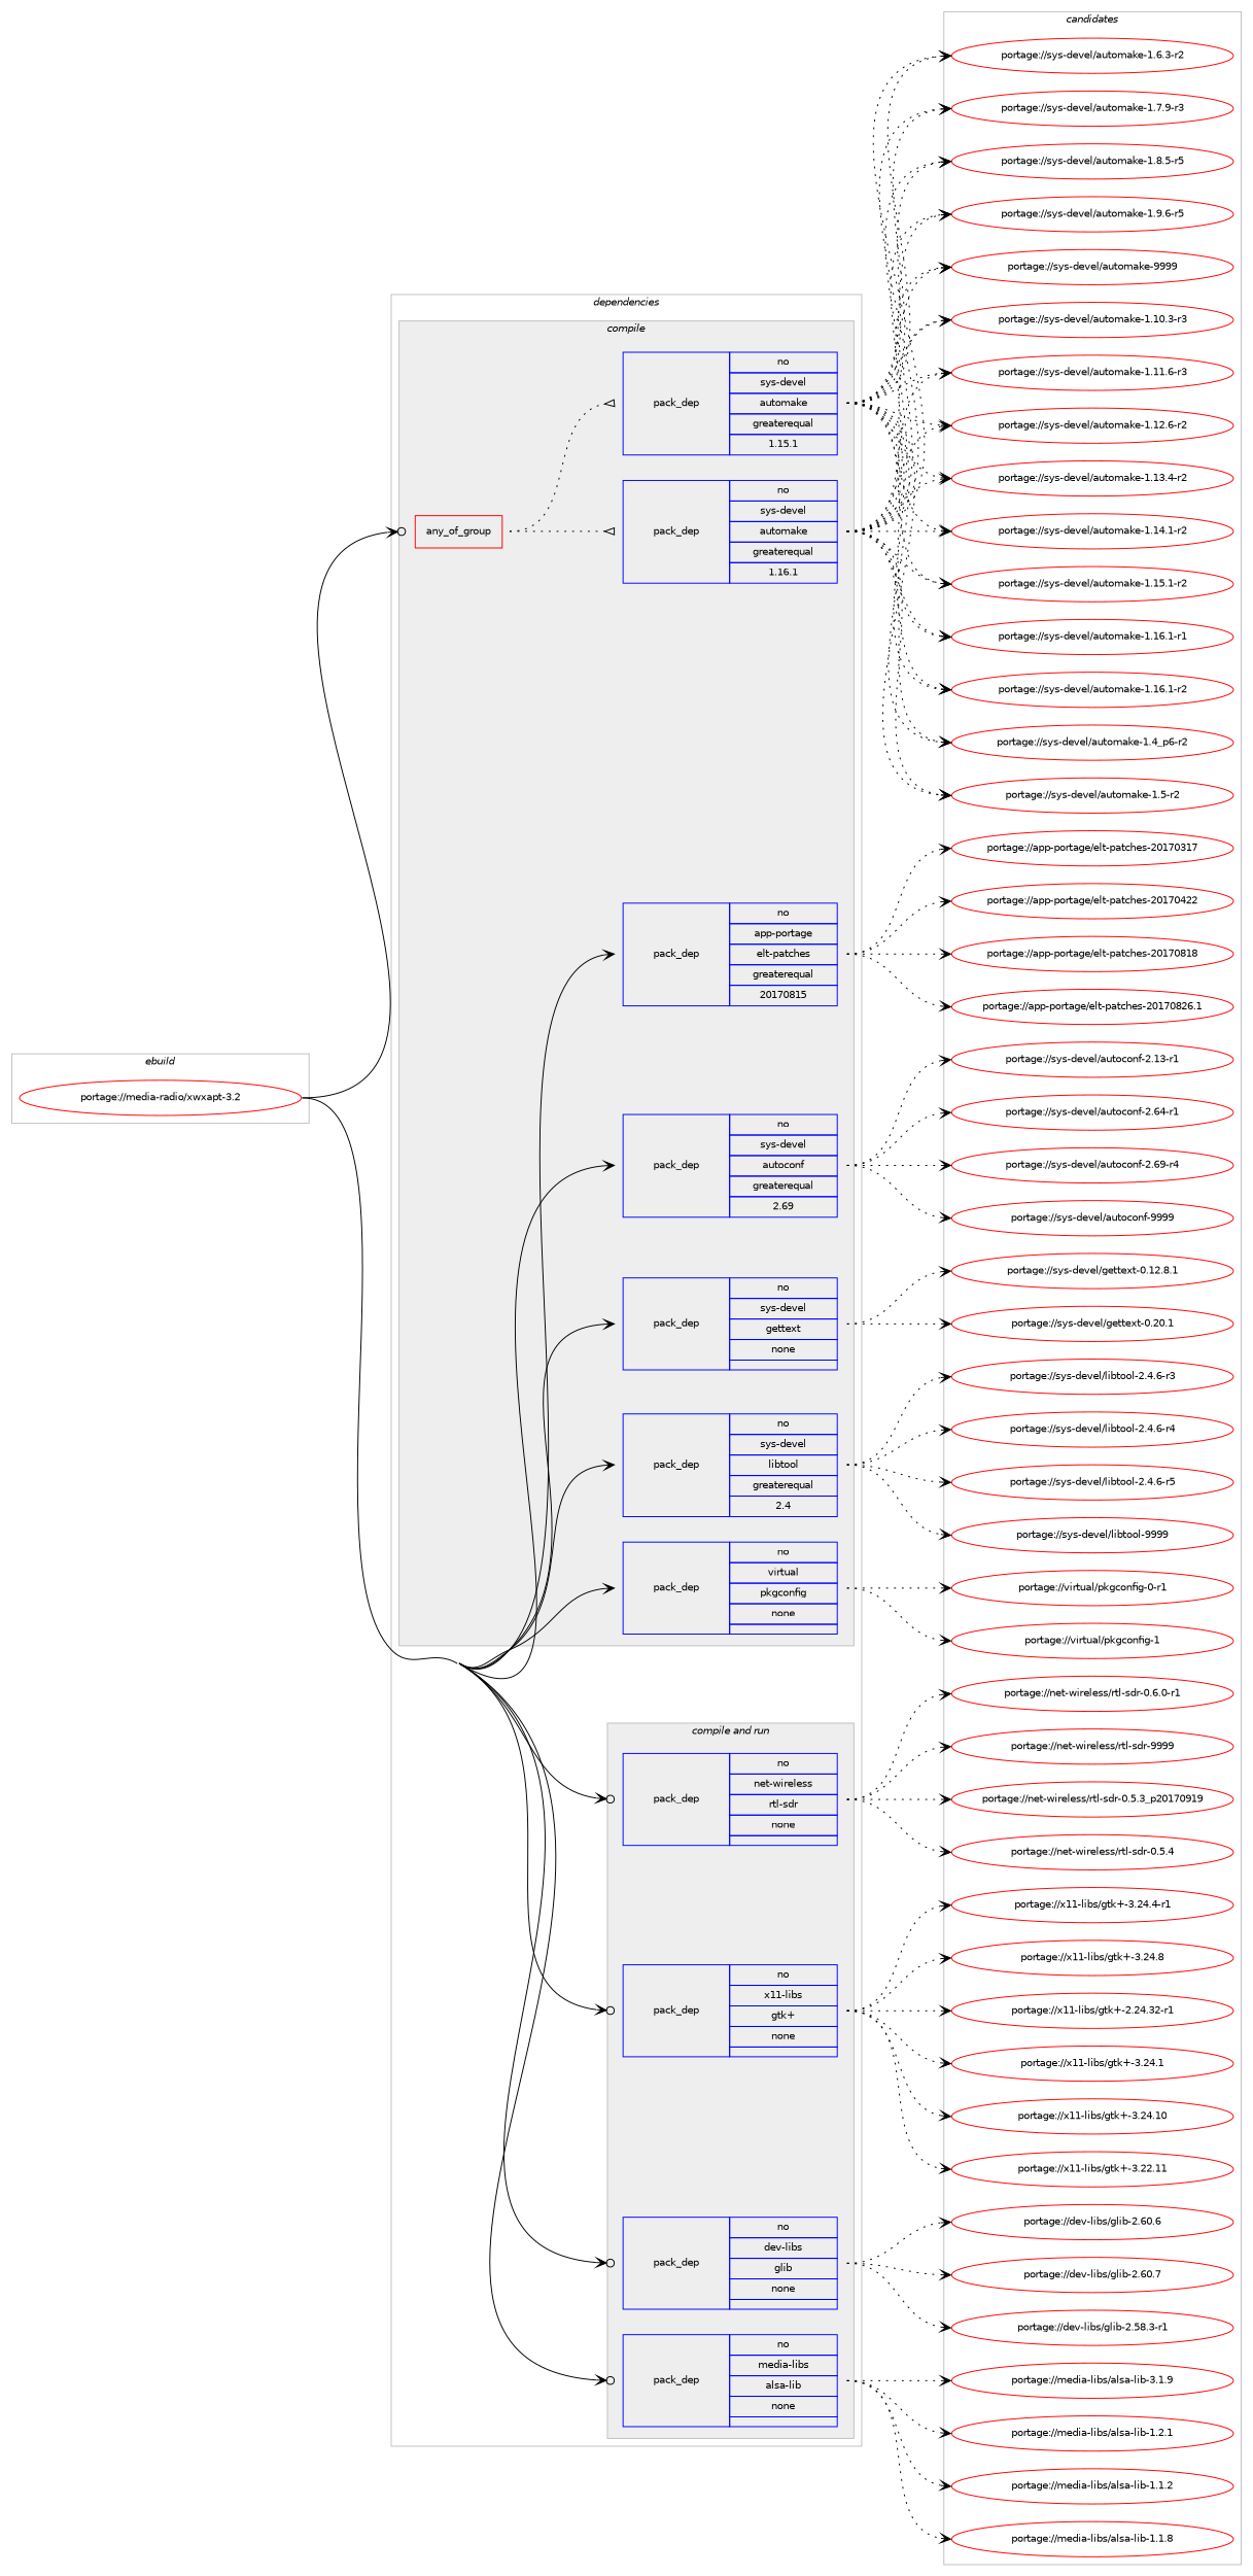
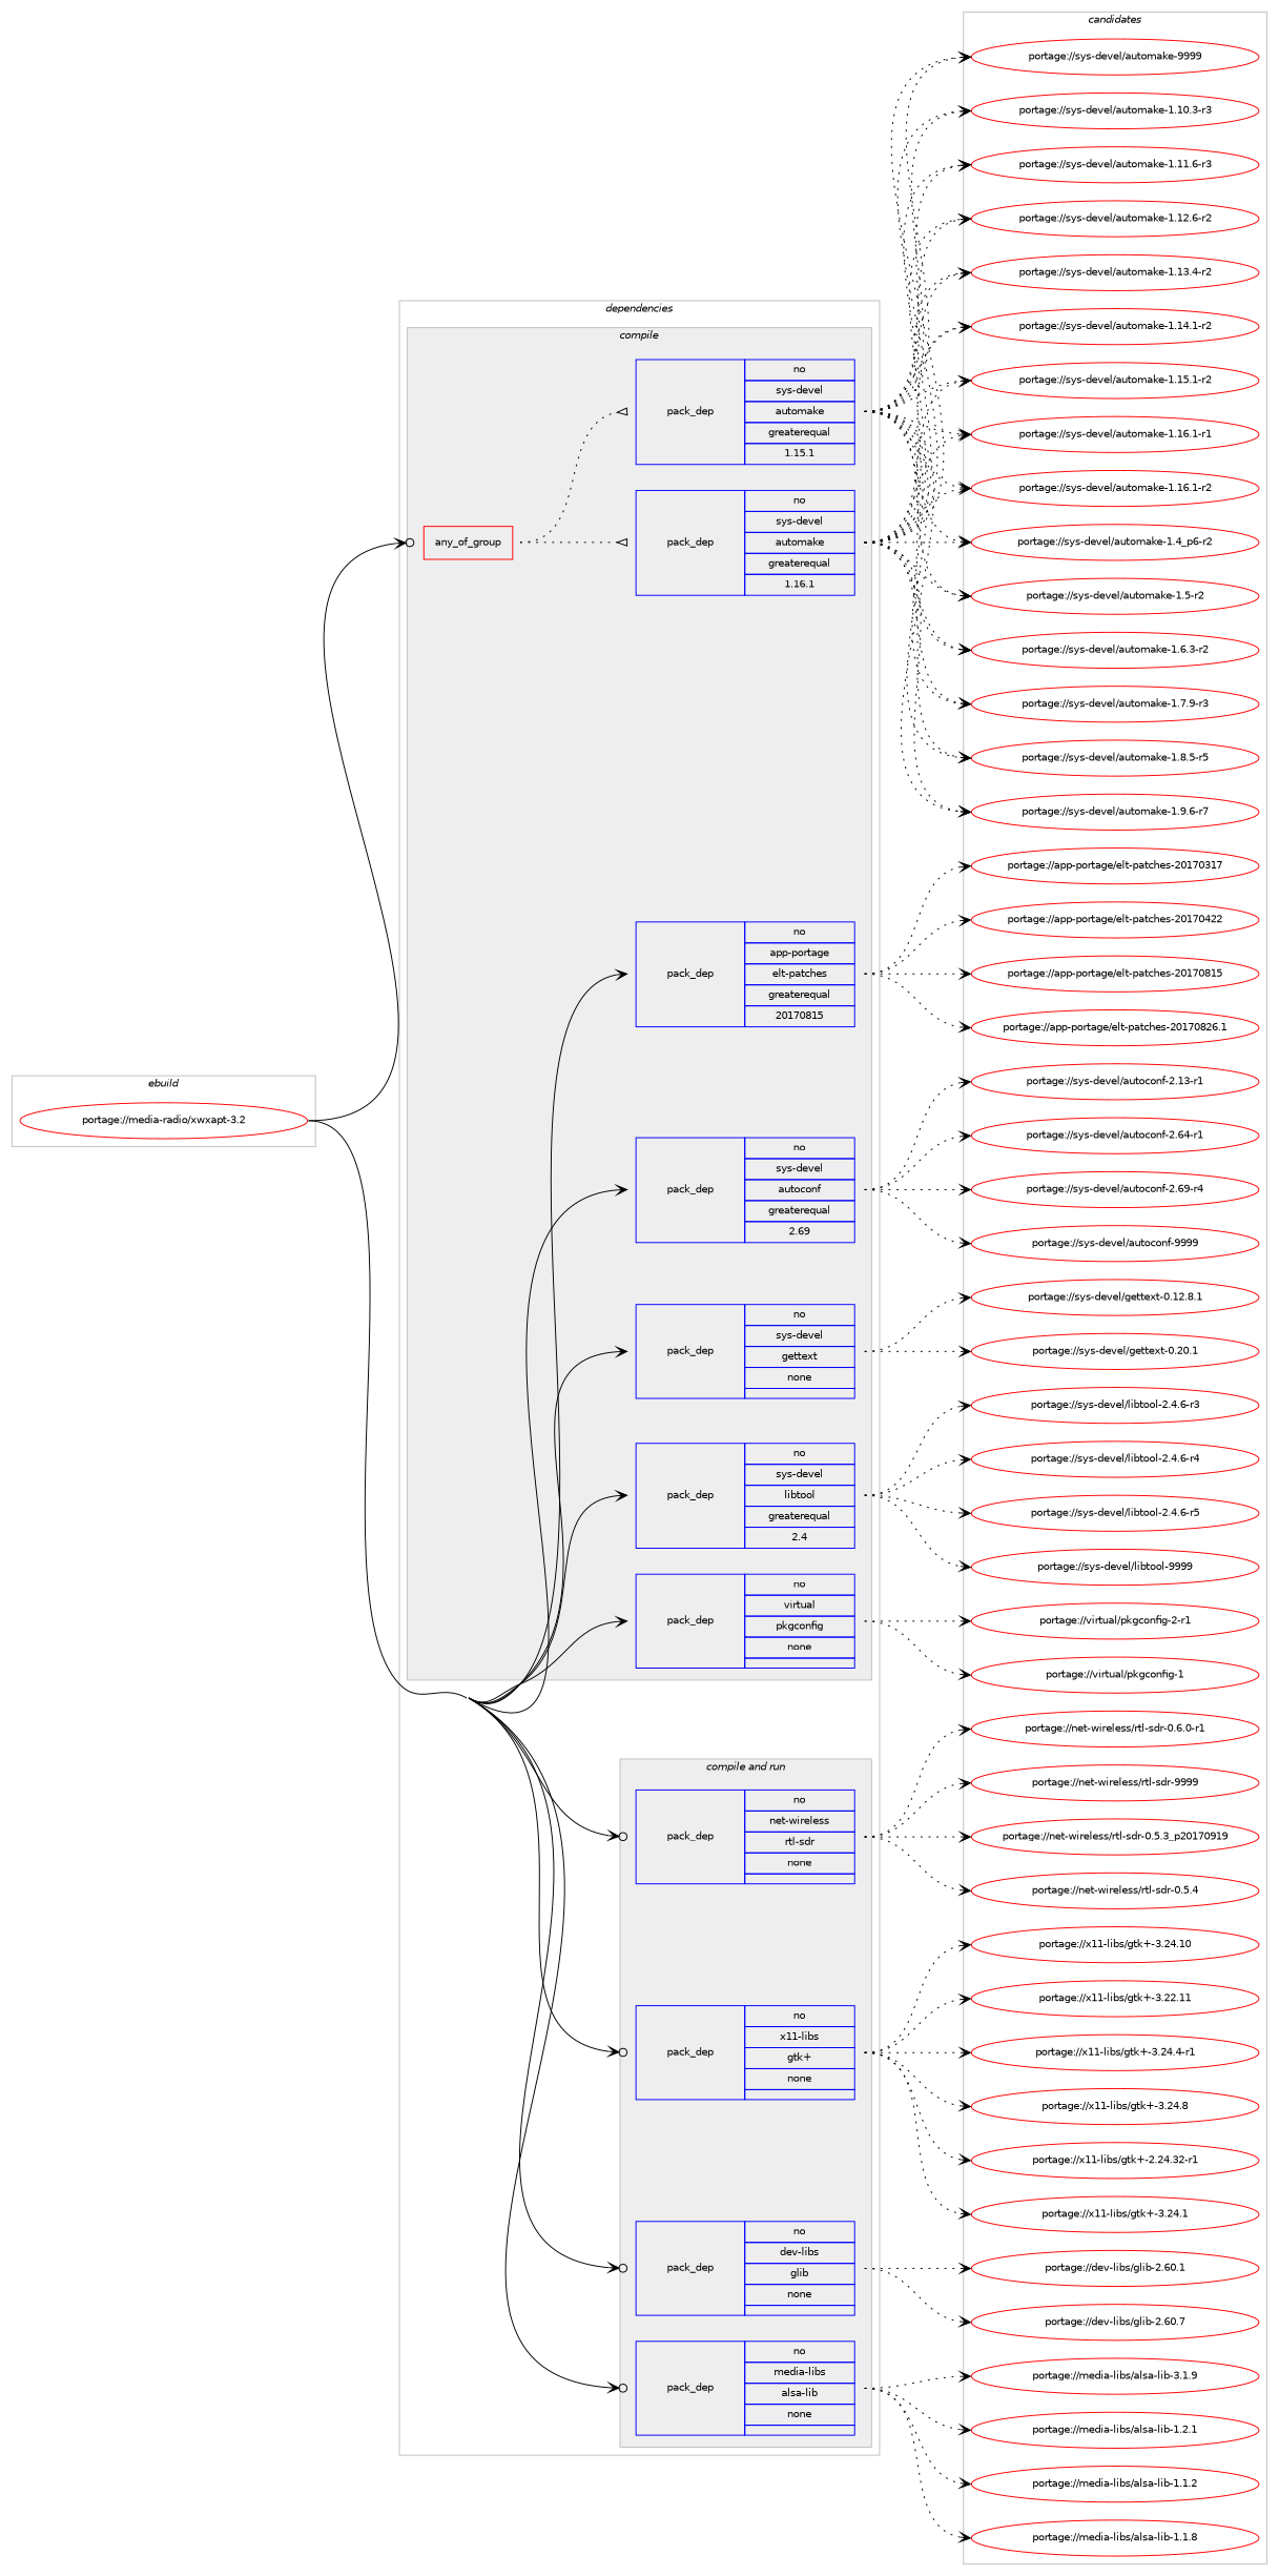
  digraph {
    compound=true
    concentrate=true
    fontname=Helvetica
    fontsize=10
    newrank=true
    rankdir=LR
    ranksep=1.5
    node [color=red fontname=Helvetica fontsize=10]
    edge [arrowhead=vee headport=w style=dotted tailport=e weight=100]
    n1 [label="portage://media-radio/xwxapt-3.2" width=4]
    n2 [color=blue label=<<TABLE BORDER="0" CELLBORDER="1" CELLSPACING="0" CELLPADDING="4" WIDTH="220"><TR><TD ROWSPAN="6" CELLPADDING="30">pack_dep</TD></TR><TR><TD WIDTH="110">no</TD></TR><TR><TD>sys-devel</TD></TR><TR><TD>automake</TD></TR><TR><TD>greaterequal</TD></TR><TR><TD>1.16.1</TD></TR></TABLE>> shape=none]
    n3 [color=blue label=<<TABLE BORDER="0" CELLBORDER="1" CELLSPACING="0" CELLPADDING="4" WIDTH="220"><TR><TD ROWSPAN="6" CELLPADDING="30">pack_dep</TD></TR><TR><TD WIDTH="110">no</TD></TR><TR><TD>sys-devel</TD></TR><TR><TD>automake</TD></TR><TR><TD>greaterequal</TD></TR><TR><TD>1.15.1</TD></TR></TABLE>> shape=none]
    n4 [label=<<TABLE BORDER="0" CELLBORDER="1" CELLSPACING="0" CELLPADDING="4"><TR><TD CELLPADDING="10">any_of_group</TD></TR></TABLE>> shape=none]
    n5 [color=blue label=<<TABLE BORDER="0" CELLBORDER="1" CELLSPACING="0" CELLPADDING="4" WIDTH="220"><TR><TD ROWSPAN="6" CELLPADDING="30">pack_dep</TD></TR><TR><TD WIDTH="110">no</TD></TR><TR><TD>app-portage</TD></TR><TR><TD>elt-patches</TD></TR><TR><TD>greaterequal</TD></TR><TR><TD>20170815</TD></TR></TABLE>> shape=none]
    n6 [color=blue label=<<TABLE BORDER="0" CELLBORDER="1" CELLSPACING="0" CELLPADDING="4" WIDTH="220"><TR><TD ROWSPAN="6" CELLPADDING="30">pack_dep</TD></TR><TR><TD WIDTH="110">no</TD></TR><TR><TD>sys-devel</TD></TR><TR><TD>autoconf</TD></TR><TR><TD>greaterequal</TD></TR><TR><TD>2.69</TD></TR></TABLE>> shape=none]
    n7 [color=blue label=<<TABLE BORDER="0" CELLBORDER="1" CELLSPACING="0" CELLPADDING="4" WIDTH="220"><TR><TD ROWSPAN="6" CELLPADDING="30">pack_dep</TD></TR><TR><TD WIDTH="110">no</TD></TR><TR><TD>sys-devel</TD></TR><TR><TD>gettext</TD></TR><TR><TD>none</TD></TR><TR><TD></TD></TR></TABLE>> shape=none]
    n8 [color=blue label=<<TABLE BORDER="0" CELLBORDER="1" CELLSPACING="0" CELLPADDING="4" WIDTH="220"><TR><TD ROWSPAN="6" CELLPADDING="30">pack_dep</TD></TR><TR><TD WIDTH="110">no</TD></TR><TR><TD>sys-devel</TD></TR><TR><TD>libtool</TD></TR><TR><TD>greaterequal</TD></TR><TR><TD>2.4</TD></TR></TABLE>> shape=none]
    n9 [color=blue label=<<TABLE BORDER="0" CELLBORDER="1" CELLSPACING="0" CELLPADDING="4" WIDTH="220"><TR><TD ROWSPAN="6" CELLPADDING="30">pack_dep</TD></TR><TR><TD WIDTH="110">no</TD></TR><TR><TD>virtual</TD></TR><TR><TD>pkgconfig</TD></TR><TR><TD>none</TD></TR><TR><TD></TD></TR></TABLE>> shape=none]
    n10 [color=blue label=<<TABLE BORDER="0" CELLBORDER="1" CELLSPACING="0" CELLPADDING="4" WIDTH="220"><TR><TD ROWSPAN="6" CELLPADDING="30">pack_dep</TD></TR><TR><TD WIDTH="110">no</TD></TR><TR><TD>dev-libs</TD></TR><TR><TD>glib</TD></TR><TR><TD>none</TD></TR><TR><TD></TD></TR></TABLE>> shape=none]
    n11 [color=blue label=<<TABLE BORDER="0" CELLBORDER="1" CELLSPACING="0" CELLPADDING="4" WIDTH="220"><TR><TD ROWSPAN="6" CELLPADDING="30">pack_dep</TD></TR><TR><TD WIDTH="110">no</TD></TR><TR><TD>media-libs</TD></TR><TR><TD>alsa-lib</TD></TR><TR><TD>none</TD></TR><TR><TD></TD></TR></TABLE>> shape=none]
    n12 [color=blue label=<<TABLE BORDER="0" CELLBORDER="1" CELLSPACING="0" CELLPADDING="4" WIDTH="220"><TR><TD ROWSPAN="6" CELLPADDING="30">pack_dep</TD></TR><TR><TD WIDTH="110">no</TD></TR><TR><TD>net-wireless</TD></TR><TR><TD>rtl-sdr</TD></TR><TR><TD>none</TD></TR><TR><TD></TD></TR></TABLE>> shape=none]
    n13 [color=blue label=<<TABLE BORDER="0" CELLBORDER="1" CELLSPACING="0" CELLPADDING="4" WIDTH="220"><TR><TD ROWSPAN="6" CELLPADDING="30">pack_dep</TD></TR><TR><TD WIDTH="110">no</TD></TR><TR><TD>x11-libs</TD></TR><TR><TD>gtk+</TD></TR><TR><TD>none</TD></TR><TR><TD></TD></TR></TABLE>> shape=none]
    n14 [label="portage://sys-devel/automake-1.10.3-r3" width=4]
    n15 [label="portage://sys-devel/automake-1.11.6-r3" width=4]
    n16 [label="portage://sys-devel/automake-1.12.6-r2" width=4]
    n17 [label="portage://sys-devel/automake-1.13.4-r2" width=4]
    n18 [label="portage://sys-devel/automake-1.14.1-r2" width=4]
    n19 [label="portage://sys-devel/automake-1.15.1-r2" width=4]
    n20 [label="portage://sys-devel/automake-1.16.1-r1" width=4]
    n21 [label="portage://sys-devel/automake-1.16.1-r2" width=4]
    n22 [label="portage://sys-devel/automake-1.4_p6-r2" width=4]
    n23 [label="portage://sys-devel/automake-1.5-r2" width=4]
    n24 [label="portage://sys-devel/automake-1.6.3-r2" width=4]
    n25 [label="portage://sys-devel/automake-1.7.9-r3" width=4]
    n26 [label="portage://sys-devel/automake-1.8.5-r5" width=4]
-   n27 [label="portage://sys-devel/automake-1.9.6-r5" width=4]
+   n27 [label="portage://sys-devel/automake-1.9.6-r7" width=4]
    n28 [label="portage://sys-devel/automake-9999" width=4]
    n29 [label="portage://app-portage/elt-patches-20170317" width=4]
    n30 [label="portage://app-portage/elt-patches-20170422" width=4]
-   n31 [label="portage://app-portage/elt-patches-20170818" width=4]
+   n31 [label="portage://app-portage/elt-patches-20170815" width=4]
    n32 [label="portage://app-portage/elt-patches-20170826.1" width=4]
    n33 [label="portage://sys-devel/autoconf-2.13-r1" width=4]
    n34 [label="portage://sys-devel/autoconf-2.64-r1" width=4]
    n35 [label="portage://sys-devel/autoconf-2.69-r4" width=4]
    n36 [label="portage://sys-devel/autoconf-9999" width=4]
    n37 [label="portage://sys-devel/gettext-0.12.8.1" width=4]
    n38 [label="portage://sys-devel/gettext-0.20.1" width=4]
    n39 [label="portage://sys-devel/libtool-2.4.6-r3" width=4]
    n40 [label="portage://sys-devel/libtool-2.4.6-r4" width=4]
    n41 [label="portage://sys-devel/libtool-2.4.6-r5" width=4]
    n42 [label="portage://sys-devel/libtool-9999" width=4]
-   n43 [label="portage://virtual/pkgconfig-0-r1" width=4]
+   n43 [label="portage://virtual/pkgconfig-2-r1" width=4]
    n44 [label="portage://virtual/pkgconfig-1" width=4]
-   n45 [label="portage://dev-libs/glib-2.58.3-r1" width=4]
-   n46 [label="portage://dev-libs/glib-2.60.6" width=4]
+   n46 [label="portage://dev-libs/glib-2.60.1" width=4]
    n47 [label="portage://dev-libs/glib-2.60.7" width=4]
    n48 [label="portage://media-libs/alsa-lib-1.1.2" width=4]
    n49 [label="portage://media-libs/alsa-lib-1.1.8" width=4]
    n50 [label="portage://media-libs/alsa-lib-3.1.9" width=4]
    n51 [label="portage://media-libs/alsa-lib-1.2.1" width=4]
    n52 [label="portage://net-wireless/rtl-sdr-0.5.3_p20170919" width=4]
    n53 [label="portage://net-wireless/rtl-sdr-0.5.4" width=4]
    n54 [label="portage://net-wireless/rtl-sdr-0.6.0-r1" width=4]
    n55 [label="portage://net-wireless/rtl-sdr-9999" width=4]
    n56 [label="portage://x11-libs/gtk+-2.24.32-r1" width=4]
    n57 [label="portage://x11-libs/gtk+-3.24.1" width=4]
    n58 [label="portage://x11-libs/gtk+-3.24.10" width=4]
    n59 [label="portage://x11-libs/gtk+-3.22.11" width=4]
    n60 [label="portage://x11-libs/gtk+-3.24.4-r1" width=4]
    n61 [label="portage://x11-libs/gtk+-3.24.8" width=4]
    subgraph cluster_1 {
      color=gray
      label=<<i>ebuild</i>>
      rank=same
      n1
    }
    subgraph cluster_2 {
      color=gray
      label=<<i>dependencies</i>>
      subgraph cluster_3 {
        color=gray
        fillcolor="#eeeeee"
        label=<<i>compile</i>>
        style=filled
        subgraph sub_4 {
          color=gray
          fillcolor="#eeeeee"
          label=<<i>compile</i>>
          style=filled
          n4
          subgraph sub_5 {
            color=gray
            fillcolor="#eeeeee"
            label=<<i>compile</i>>
            style=filled
            n2
          }
          subgraph sub_6 {
            color=gray
            fillcolor="#eeeeee"
            label=<<i>compile</i>>
            style=filled
            n3
          }
        }
        subgraph sub_7 {
          color=gray
          fillcolor="#eeeeee"
          label=<<i>compile</i>>
          style=filled
          n5
        }
        subgraph sub_8 {
          color=gray
          fillcolor="#eeeeee"
          label=<<i>compile</i>>
          style=filled
          n6
        }
        subgraph sub_9 {
          color=gray
          fillcolor="#eeeeee"
          label=<<i>compile</i>>
          style=filled
          n7
        }
        subgraph sub_10 {
          color=gray
          fillcolor="#eeeeee"
          label=<<i>compile</i>>
          style=filled
          n8
        }
        subgraph sub_11 {
          color=gray
          fillcolor="#eeeeee"
          label=<<i>compile</i>>
          style=filled
          n9
        }
      }
      subgraph cluster_12 {
        color=gray
        fillcolor="#eeeeee"
        label=<<i>compile and run</i>>
        style=filled
        subgraph sub_13 {
          color=gray
          fillcolor="#eeeeee"
          label=<<i>compile and run</i>>
          style=filled
          n10
        }
        subgraph sub_14 {
          color=gray
          fillcolor="#eeeeee"
          label=<<i>compile and run</i>>
          style=filled
          n11
        }
        subgraph sub_15 {
          color=gray
          fillcolor="#eeeeee"
          label=<<i>compile and run</i>>
          style=filled
          n12
        }
        subgraph sub_16 {
          color=gray
          fillcolor="#eeeeee"
          label=<<i>compile and run</i>>
          style=filled
          n13
        }
      }
      subgraph cluster_17 {
        color=gray
        fillcolor="#eeeeee"
        label=<<i>run</i>>
        style=filled
      }
    }
    subgraph cluster_18 {
      color=gray
      label=<<i>candidates</i>>
      rank=same
      subgraph sub_19 {
        color=black
        label=<<i>candidates</i>>
        nodesep=1
        rank=same
        n14
        n15
        n16
        n17
        n18
        n19
        n20
        n21
        n22
        n23
        n24
        n25
        n26
        n27
        n28
      }
      subgraph sub_20 {
        color=black
        label=<<i>candidates</i>>
        nodesep=1
        rank=same
        n14
        n15
        n16
        n17
        n18
        n19
        n20
        n21
        n22
        n23
        n24
        n25
        n26
        n27
        n28
      }
      subgraph sub_21 {
        color=black
        label=<<i>candidates</i>>
        nodesep=1
        rank=same
        n29
        n30
        n31
        n32
      }
      subgraph sub_22 {
        color=black
        label=<<i>candidates</i>>
        nodesep=1
        rank=same
        n33
        n34
        n35
        n36
      }
      subgraph sub_23 {
        color=black
        label=<<i>candidates</i>>
        nodesep=1
        rank=same
        n37
        n38
      }
      subgraph sub_24 {
        color=black
        label=<<i>candidates</i>>
        nodesep=1
        rank=same
        n39
        n40
        n41
        n42
      }
      subgraph sub_25 {
        color=black
        label=<<i>candidates</i>>
        nodesep=1
        rank=same
        n43
        n44
      }
      subgraph sub_26 {
        color=black
        label=<<i>candidates</i>>
        nodesep=1
        rank=same
-       n45
        n46
        n47
      }
      subgraph sub_27 {
        color=black
        label=<<i>candidates</i>>
        nodesep=1
        rank=same
        n48
        n49
        n50
        n51
      }
      subgraph sub_28 {
        color=black
        label=<<i>candidates</i>>
        nodesep=1
        rank=same
        n52
        n53
        n54
        n55
      }
      subgraph sub_29 {
        color=black
        label=<<i>candidates</i>>
        nodesep=1
        rank=same
        n56
        n57
        n58
        n59
        n60
        n61
      }
    }
    n1 -> n4 [arrowhead=odotvee style=solid weight=20]
    n1 -> n5 [style=solid weight=20]
    n1 -> n6 [style=solid weight=20]
    n1 -> n7 [style=solid weight=20]
    n1 -> n8 [style=solid weight=20]
    n1 -> n9 [style=solid weight=20]
    n1 -> n10 [arrowhead=odotvee style=solid weight=20]
    n1 -> n11 [arrowhead=odotvee style=solid weight=20]
    n1 -> n12 [arrowhead=odotvee style=solid weight=20]
    n1 -> n13 [arrowhead=odotvee style=solid weight=20]
    n2 -> n14
    n2 -> n15
    n2 -> n16
    n2 -> n17
    n2 -> n18
    n2 -> n19
    n2 -> n20
    n2 -> n21
    n2 -> n22
    n2 -> n23
    n2 -> n24
    n2 -> n25
    n2 -> n26
    n2 -> n27
    n2 -> n28
    n3 -> n14
    n3 -> n15
    n3 -> n16
    n3 -> n17
    n3 -> n18
    n3 -> n19
    n3 -> n20
    n3 -> n21
    n3 -> n22
    n3 -> n23
    n3 -> n24
    n3 -> n25
    n3 -> n26
    n3 -> n27
    n3 -> n28
    n4 -> n2 [arrowhead=oinv weight=20]
    n4 -> n3 [arrowhead=oinv weight=20]
    n5 -> n29
    n5 -> n30
    n5 -> n31
    n5 -> n32
    n6 -> n33
    n6 -> n34
    n6 -> n35
    n6 -> n36
    n7 -> n37
    n7 -> n38
    n8 -> n39
    n8 -> n40
    n8 -> n41
    n8 -> n42
    n9 -> n43
    n9 -> n44
-   n10 -> n45
    n10 -> n46
    n10 -> n47
    n11 -> n48
    n11 -> n49
    n11 -> n50
    n11 -> n51
    n12 -> n52
    n12 -> n53
    n12 -> n54
    n12 -> n55
    n13 -> n56
    n13 -> n57
    n13 -> n58
    n13 -> n59
    n13 -> n60
    n13 -> n61
  }
